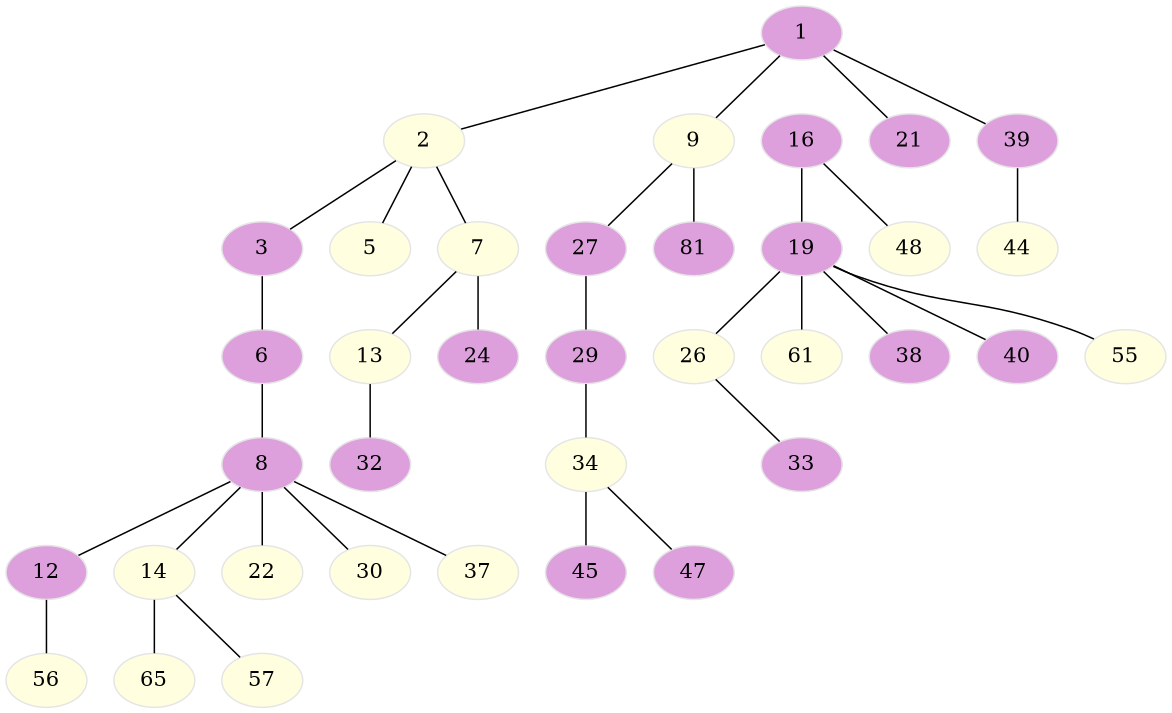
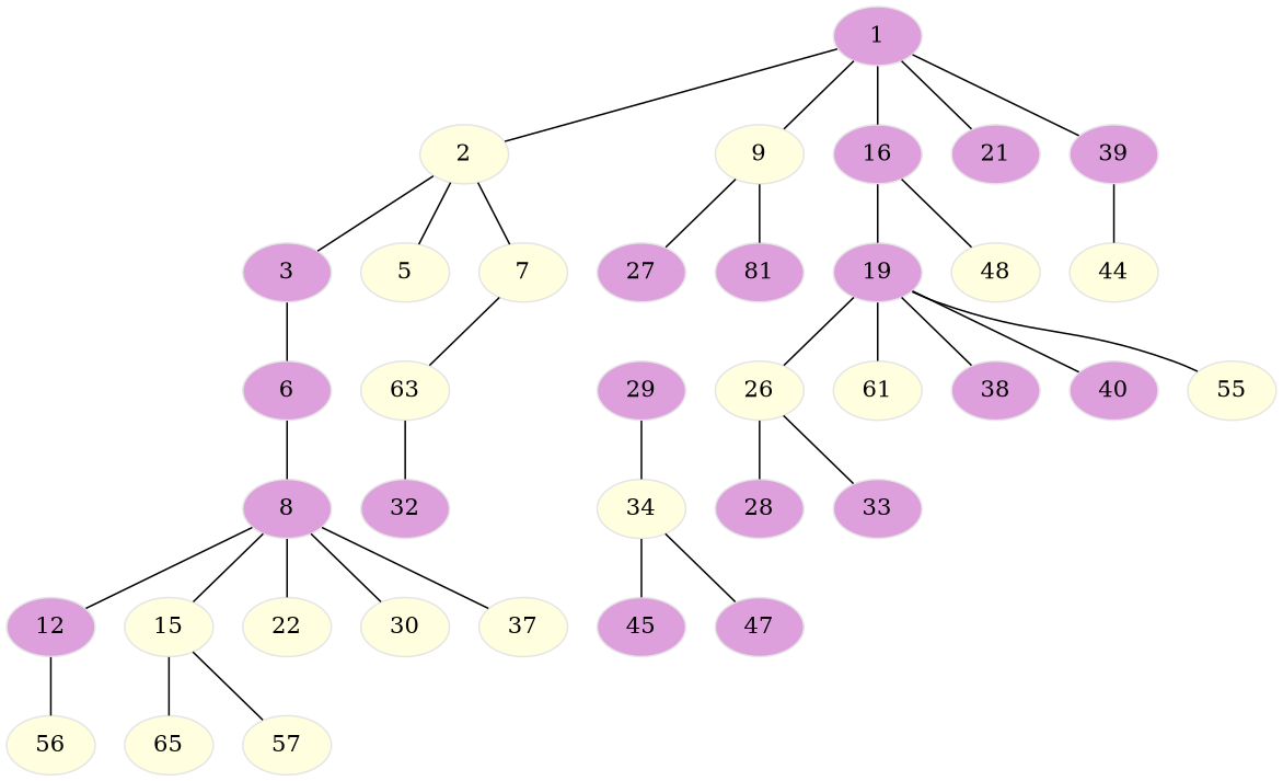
  graph {
    node [color=gray90 fillcolor=plum style=filled]
    1 [super="+4"]
    2 [fillcolor=lightyellow]
    9 [fillcolor=lightyellow super="+18"]
    16 [super="+36"]
    21 [super="+42"]
    39 [super="+52"]
    3 [super="+11"]
    5 [fillcolor=lightyellow]
    7 [fillcolor=lightyellow super="+20"]
    27
    n11 [label=81 super="+54"]
    19 [super="+23"]
    48 [fillcolor=lightyellow]
    44 [fillcolor=lightyellow]
    6 [super="+10"]
-   13 [fillcolor=lightyellow super="+41"]
-   24
+   13 [fillcolor=lightyellow super="+41" label=63]
    8 [super="+17"]
    12 [super="+49"]
-   14 [fillcolor=lightyellow super="+15"]
+   14 [fillcolor=lightyellow super="+15" label=15]
    22 [fillcolor=lightyellow]
    30 [fillcolor=lightyellow super="+35"]
    37 [fillcolor=lightyellow]
    32
    56 [fillcolor=lightyellow]
    n26 [fillcolor=lightyellow label=65]
    57 [fillcolor=lightyellow]
    29
    26 [fillcolor=lightyellow]
    n30 [fillcolor=lightyellow label=61]
    38 [super="+43"]
    40
    55 [fillcolor=lightyellow]
+   28
    33
    34 [fillcolor=lightyellow super="+53"]
    45
    47 [super="+50"]
    1 -- 2
    1 -- 9
+   1 -- 16
    1 -- 21
    1 -- 39
    2 -- 3
    2 -- 5
    2 -- 7
    9 -- 27
    9 -- n11
    16 -- 19
    16 -- 48
    39 -- 44
    3 -- 6
    7 -- 13
-   7 -- 24
-   27 -- 29
    19 -- 26
    19 -- n30
    19 -- 38
    19 -- 40
    19 -- 55
    6 -- 8
    13 -- 32
    8 -- 12
    8 -- 14
    8 -- 22
    8 -- 30
    8 -- 37
    12 -- 56
    14 -- n26
    14 -- 57
    29 -- 34
+   26 -- 28
    26 -- 33
    34 -- 45
    34 -- 47
  }
